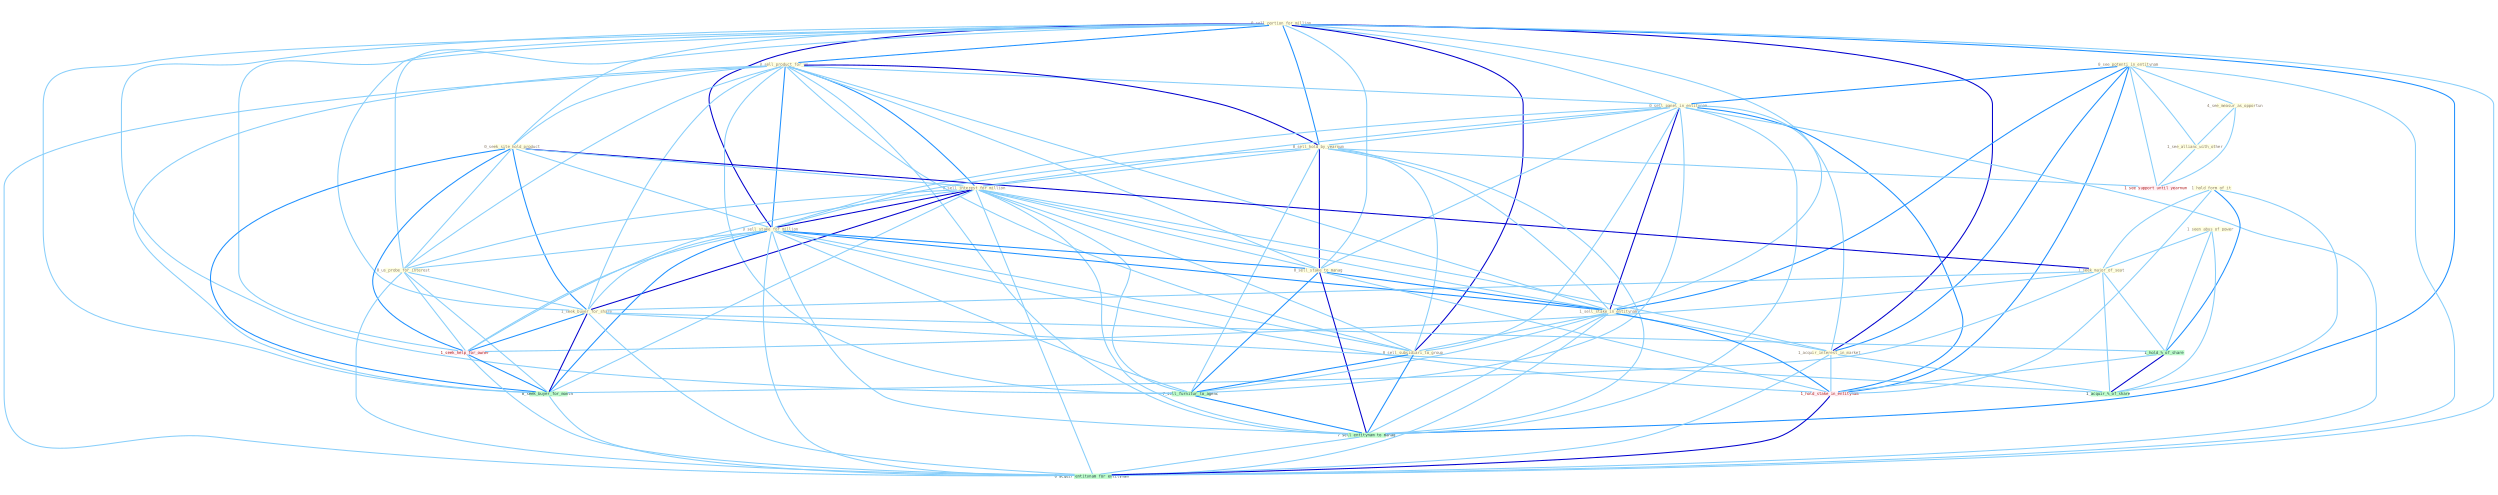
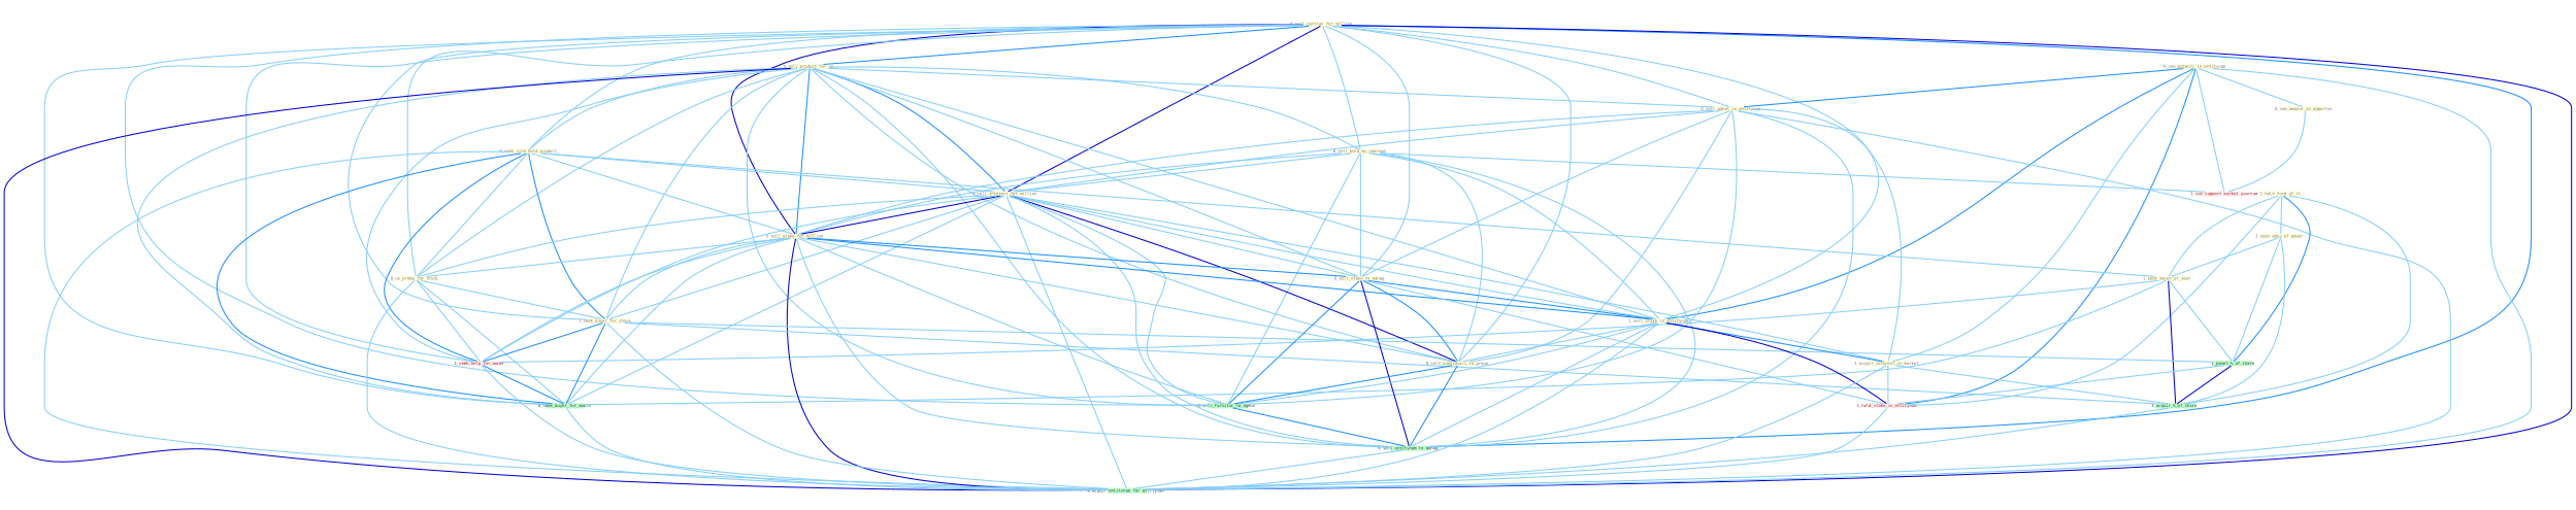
  graph {
    fontname="DejaVu Sans Mono"
    node [color="#ffffe0" fixedsize=true fontcolor="#8b7d6b" fontname="DejaVu Sans Mono" fontsize=4 shape=polygon style=filled]
    edge [color="#87cefa" fontname="DejaVu Sans Mono" w=1]
    "0_sell_portion_for_million " [height=.06 width=.5]
    "0_see_potenti_in_entitynam " [height=.06 width=.5]
    "0_sell_product_for_us " [height=.06 width=.5]
    "0_sell_panel_in_entitynam " [height=.06 width=.5]
    n5 [height=.06 label="0_seek_site_hold_product" width=.5]
    "1_hold_form_of_it " [height=.06 width=.5]
    "1_seen_abus_of_power " [height=.06 width=.5]
    "1_seek_major_of_seat " [height=.06 width=.5]
    "0_sell_hold_by_yearnum " [height=.06 width=.5]
    "0_sell_interest_for_million " [height=.06 width=.5]
    "0_sell_stake_for_million " [height=.06 width=.5]
    "0_sell_stake_to_manag " [height=.06 width=.5]
-   "0_us_probe_for_studi " [height=.06 width=.5 label="0_us_probe_for_interest"]
+   "0_us_probe_for_studi " [height=.06 width=.5]
    "1_seek_buyer_for_share " [height=.06 width=.5]
    "1_sell_stake_in_entitynam " [height=.06 width=.5]
    "1_acquir_interest_in_market " [height=.06 width=.5]
-   "0_see_measur_as_opportun " [height=.06 width=.5 label="4_see_measur_as_opportun"]
-   "1_see_allianc_with_other " [height=.06 width=.5]
+   "0_see_measur_as_opportun " [height=.06 width=.5]
    "0_sell_subsidiari_to_group " [height=.06 width=.5]
    "1_hold_stake_in_entitynam " [color="#fff0f5" fontcolor="#b22222" height=.06 width=.5]
    "1_seek_help_for_owner " [color="#fff0f5" fontcolor="#b22222" height=.06 width=.5]
-   "1_see_support_until_yearnum " [color="#fff0f5" fontcolor="#b22222" height=.06 width=.5]
+   "1_see_support_until_yearnum " [color="#fff0f5" fontcolor="#b22222" height=.06 width=.5 label="1_see_support_market_yearnum"]
    "0_seek_buyer_for_month " [color="#BDFCC9" fontcolor="#2f4f4f" height=.06 width=.5]
-   "0_sell_furnitur_to_agenc " [color="#BDFCC9" fontcolor="#2f4f4f" height=.06 width=.5 label="7_sell_furnitur_to_agenc"]
-   "0_sell_entitynam_to_manag " [color="#BDFCC9" fontcolor="#2f4f4f" height=.06 width=.5 label="7_sell_entitynam_to_manag"]
+   "0_sell_furnitur_to_agenc " [color="#BDFCC9" fontcolor="#2f4f4f" height=.06 width=.5]
+   "0_sell_entitynam_to_manag " [color="#BDFCC9" fontcolor="#2f4f4f" height=.06 width=.5]
    "0_acquir_entitynam_for_entitynam " [color="#BDFCC9" fontcolor="#2f4f4f" height=.06 width=.5]
-   "1_hold_%_of_share " [color="#BDFCC9" fontcolor="#2f4f4f" height=.06 width=.5]
+   "1_hold_%_of_share " [color="#BDFCC9" fontcolor="#2f4f4f" height=.06 width=.5 label="1_panel_%_of_share"]
    "1_acquir_%_of_share " [color="#BDFCC9" fontcolor="#2f4f4f" height=.06 width=.5]
    subgraph sub_1 {
      "0_sell_portion_for_million "
      "0_see_potenti_in_entitynam "
      "0_sell_product_for_us "
      "0_sell_panel_in_entitynam "
      n5
      "1_hold_form_of_it "
      "1_seen_abus_of_power "
      "1_seek_major_of_seat "
      "0_sell_hold_by_yearnum "
      "0_sell_interest_for_million "
      "0_sell_stake_for_million "
      "0_sell_stake_to_manag "
      "0_us_probe_for_studi "
      "1_seek_buyer_for_share "
      "1_sell_stake_in_entitynam "
      "1_acquir_interest_in_market "
      "0_see_measur_as_opportun "
-     "1_see_allianc_with_other "
      "0_sell_subsidiari_to_group "
    }
    subgraph sub_2 {
      "1_hold_stake_in_entitynam "
      "1_seek_help_for_owner "
      "1_see_support_until_yearnum "
    }
    "0_sell_portion_for_million " -- "0_sell_product_for_us " [color="#1e90ff" w=2]
    "0_sell_portion_for_million " -- "0_sell_panel_in_entitynam "
    "0_sell_portion_for_million " -- n5
-   "0_sell_portion_for_million " -- "0_sell_hold_by_yearnum " [color="#1e90ff"]
-   "0_sell_portion_for_million " -- "1_acquir_interest_in_market " [color="#0000cd" w=3]
+   "0_sell_portion_for_million " -- "0_sell_hold_by_yearnum "
+   "0_sell_portion_for_million " -- "0_sell_interest_for_million " [color="#0000cd" w=3]
    "0_sell_portion_for_million " -- "0_sell_stake_for_million " [color="#0000cd" w=3]
    "0_sell_portion_for_million " -- "0_sell_stake_to_manag "
    "0_sell_portion_for_million " -- "0_us_probe_for_studi "
    "0_sell_portion_for_million " -- "1_seek_buyer_for_share "
    "0_sell_portion_for_million " -- "1_sell_stake_in_entitynam "
-   "0_sell_portion_for_million " -- "0_sell_subsidiari_to_group " [color="#0000cd"]
+   "0_sell_portion_for_million " -- "0_sell_subsidiari_to_group "
    "0_sell_portion_for_million " -- "1_seek_help_for_owner "
    "0_sell_portion_for_million " -- "0_seek_buyer_for_month "
    "0_sell_portion_for_million " -- "0_sell_furnitur_to_agenc "
    "0_sell_portion_for_million " -- "0_sell_entitynam_to_manag " [color="#1e90ff"]
-   "0_sell_portion_for_million " -- "0_acquir_entitynam_for_entitynam "
+   "0_sell_portion_for_million " -- "0_acquir_entitynam_for_entitynam " [color="#0000cd"]
    "0_see_potenti_in_entitynam " -- "0_sell_panel_in_entitynam " [color="#1e90ff" w=2]
    "0_see_potenti_in_entitynam " -- "1_sell_stake_in_entitynam " [color="#1e90ff" w=2]
-   "0_see_potenti_in_entitynam " -- "1_acquir_interest_in_market " [color="#1e90ff"]
+   "0_see_potenti_in_entitynam " -- "1_acquir_interest_in_market "
    "0_see_potenti_in_entitynam " -- "0_see_measur_as_opportun "
-   "0_see_potenti_in_entitynam " -- "1_see_allianc_with_other "
    "0_see_potenti_in_entitynam " -- "1_hold_stake_in_entitynam " [color="#1e90ff" w=2]
    "0_see_potenti_in_entitynam " -- "1_see_support_until_yearnum "
    "0_see_potenti_in_entitynam " -- "0_acquir_entitynam_for_entitynam "
    "0_sell_product_for_us " -- "0_sell_panel_in_entitynam "
    "0_sell_product_for_us " -- n5
-   "0_sell_product_for_us " -- "0_sell_hold_by_yearnum " [color="#0000cd"]
+   "0_sell_product_for_us " -- "0_sell_hold_by_yearnum "
    "0_sell_product_for_us " -- "0_sell_interest_for_million " [color="#1e90ff" w=2]
    "0_sell_product_for_us " -- "0_sell_stake_for_million " [color="#1e90ff" w=2]
    "0_sell_product_for_us " -- "0_sell_stake_to_manag "
    "0_sell_product_for_us " -- "0_us_probe_for_studi "
    "0_sell_product_for_us " -- "1_seek_buyer_for_share "
    "0_sell_product_for_us " -- "1_sell_stake_in_entitynam "
    "0_sell_product_for_us " -- "0_sell_subsidiari_to_group "
+   "0_sell_product_for_us " -- "1_seek_help_for_owner "
    "0_sell_product_for_us " -- "0_seek_buyer_for_month "
    "0_sell_product_for_us " -- "0_sell_furnitur_to_agenc "
    "0_sell_product_for_us " -- "0_sell_entitynam_to_manag "
-   "0_sell_product_for_us " -- "0_acquir_entitynam_for_entitynam "
-   "0_sell_panel_in_entitynam " -- "0_sell_hold_by_yearnum "
+   "0_sell_product_for_us " -- "0_acquir_entitynam_for_entitynam " [color="#0000cd"]
    "0_sell_panel_in_entitynam " -- "0_sell_interest_for_million "
    "0_sell_panel_in_entitynam " -- "0_sell_stake_for_million "
    "0_sell_panel_in_entitynam " -- "0_sell_stake_to_manag "
-   "0_sell_panel_in_entitynam " -- "1_sell_stake_in_entitynam " [color="#0000cd" w=3]
    "0_sell_panel_in_entitynam " -- "1_acquir_interest_in_market "
    "0_sell_panel_in_entitynam " -- "0_sell_subsidiari_to_group "
-   "0_sell_panel_in_entitynam " -- "1_hold_stake_in_entitynam " [color="#1e90ff" w=2]
    "0_sell_panel_in_entitynam " -- "0_sell_furnitur_to_agenc "
    "0_sell_panel_in_entitynam " -- "0_sell_entitynam_to_manag "
    "0_sell_panel_in_entitynam " -- "0_acquir_entitynam_for_entitynam "
-   n5 -- "1_seek_major_of_seat " [color="#0000cd"]
+   n5 -- "1_seek_major_of_seat "
    n5 -- "0_sell_interest_for_million "
    n5 -- "0_sell_stake_for_million "
    n5 -- "0_us_probe_for_studi "
    n5 -- "1_seek_buyer_for_share " [color="#1e90ff" w=2]
    n5 -- "1_seek_help_for_owner " [color="#1e90ff" w=2]
    n5 -- "0_seek_buyer_for_month " [color="#1e90ff" w=2]
+   n5 -- "0_acquir_entitynam_for_entitynam "
+   "1_hold_form_of_it " -- "1_seen_abus_of_power "
    "1_hold_form_of_it " -- "1_seek_major_of_seat "
    "1_hold_form_of_it " -- "1_hold_stake_in_entitynam "
    "1_hold_form_of_it " -- "1_hold_%_of_share " [color="#1e90ff" w=2]
    "1_hold_form_of_it " -- "1_acquir_%_of_share "
    "1_seen_abus_of_power " -- "1_seek_major_of_seat "
    "1_seen_abus_of_power " -- "1_hold_%_of_share "
    "1_seen_abus_of_power " -- "1_acquir_%_of_share "
-   "1_seek_major_of_seat " -- "1_seek_buyer_for_share "
    "1_seek_major_of_seat " -- "1_seek_help_for_owner "
    "1_seek_major_of_seat " -- "0_seek_buyer_for_month "
    "1_seek_major_of_seat " -- "1_hold_%_of_share "
-   "1_seek_major_of_seat " -- "1_acquir_%_of_share "
+   "1_seek_major_of_seat " -- "1_acquir_%_of_share " [color="#0000cd"]
    "0_sell_hold_by_yearnum " -- "0_sell_interest_for_million "
    "0_sell_hold_by_yearnum " -- "0_sell_stake_for_million "
-   "0_sell_hold_by_yearnum " -- "0_sell_stake_to_manag " [color="#0000cd"]
+   "0_sell_hold_by_yearnum " -- "0_sell_stake_to_manag "
    "0_sell_hold_by_yearnum " -- "1_sell_stake_in_entitynam "
    "0_sell_hold_by_yearnum " -- "0_sell_subsidiari_to_group "
    "0_sell_hold_by_yearnum " -- "1_see_support_until_yearnum "
    "0_sell_hold_by_yearnum " -- "0_sell_furnitur_to_agenc "
    "0_sell_hold_by_yearnum " -- "0_sell_entitynam_to_manag "
    "0_sell_interest_for_million " -- "0_sell_stake_for_million " [color="#0000cd" w=3]
    "0_sell_interest_for_million " -- "0_sell_stake_to_manag "
    "0_sell_interest_for_million " -- "0_us_probe_for_studi "
-   "0_sell_interest_for_million " -- "1_seek_buyer_for_share " [color="#0000cd"]
+   "0_sell_interest_for_million " -- "1_seek_buyer_for_share "
    "0_sell_interest_for_million " -- "1_sell_stake_in_entitynam "
    "0_sell_interest_for_million " -- "1_acquir_interest_in_market "
-   "0_sell_interest_for_million " -- "0_sell_subsidiari_to_group "
+   "0_sell_interest_for_million " -- "0_sell_subsidiari_to_group " [color="#0000cd"]
    "0_sell_interest_for_million " -- "1_seek_help_for_owner "
    "0_sell_interest_for_million " -- "0_seek_buyer_for_month "
    "0_sell_interest_for_million " -- "0_sell_furnitur_to_agenc "
    "0_sell_interest_for_million " -- "0_sell_entitynam_to_manag "
    "0_sell_interest_for_million " -- "0_acquir_entitynam_for_entitynam "
    "0_sell_stake_for_million " -- "0_sell_stake_to_manag " [color="#1e90ff" w=2]
    "0_sell_stake_for_million " -- "0_us_probe_for_studi "
    "0_sell_stake_for_million " -- "1_seek_buyer_for_share "
    "0_sell_stake_for_million " -- "1_sell_stake_in_entitynam " [color="#1e90ff" w=2]
    "0_sell_stake_for_million " -- "0_sell_subsidiari_to_group "
-   "0_sell_stake_for_million " -- "1_hold_stake_in_entitynam "
    "0_sell_stake_for_million " -- "1_seek_help_for_owner "
-   "0_sell_stake_for_million " -- "0_seek_buyer_for_month " [color="#1e90ff"]
+   "0_sell_stake_for_million " -- "0_seek_buyer_for_month "
    "0_sell_stake_for_million " -- "0_sell_furnitur_to_agenc "
    "0_sell_stake_for_million " -- "0_sell_entitynam_to_manag "
-   "0_sell_stake_for_million " -- "0_acquir_entitynam_for_entitynam "
+   "0_sell_stake_for_million " -- "0_acquir_entitynam_for_entitynam " [color="#0000cd"]
    "0_sell_stake_to_manag " -- "1_sell_stake_in_entitynam " [color="#1e90ff" w=2]
+   "0_sell_stake_to_manag " -- "0_sell_subsidiari_to_group " [color="#1e90ff" w=2]
    "0_sell_stake_to_manag " -- "1_hold_stake_in_entitynam "
    "0_sell_stake_to_manag " -- "0_sell_furnitur_to_agenc " [color="#1e90ff" w=2]
    "0_sell_stake_to_manag " -- "0_sell_entitynam_to_manag " [color="#0000cd" w=3]
    "0_us_probe_for_studi " -- "1_seek_buyer_for_share "
    "0_us_probe_for_studi " -- "1_seek_help_for_owner "
    "0_us_probe_for_studi " -- "0_seek_buyer_for_month "
    "0_us_probe_for_studi " -- "0_acquir_entitynam_for_entitynam "
    "1_seek_buyer_for_share " -- "1_seek_help_for_owner " [color="#1e90ff" w=2]
-   "1_seek_buyer_for_share " -- "0_seek_buyer_for_month " [color="#0000cd" w=3]
+   "1_seek_buyer_for_share " -- "0_seek_buyer_for_month " [color="#1e90ff" w=3]
    "1_seek_buyer_for_share " -- "0_acquir_entitynam_for_entitynam "
    "1_seek_buyer_for_share " -- "1_hold_%_of_share "
    "1_seek_buyer_for_share " -- "1_acquir_%_of_share "
-   "1_sell_stake_in_entitynam " -- "1_acquir_interest_in_market "
+   "1_sell_stake_in_entitynam " -- "1_acquir_interest_in_market " [color="#1e90ff"]
    "1_sell_stake_in_entitynam " -- "0_sell_subsidiari_to_group "
-   "1_sell_stake_in_entitynam " -- "1_hold_stake_in_entitynam " [color="#1e90ff" w=3]
+   "1_sell_stake_in_entitynam " -- "1_hold_stake_in_entitynam " [color="#0000cd" w=3]
    "1_sell_stake_in_entitynam " -- "0_sell_furnitur_to_agenc "
    "1_sell_stake_in_entitynam " -- "0_sell_entitynam_to_manag "
    "1_sell_stake_in_entitynam " -- "0_acquir_entitynam_for_entitynam "
    "1_acquir_interest_in_market " -- "1_hold_stake_in_entitynam "
    "1_acquir_interest_in_market " -- "0_acquir_entitynam_for_entitynam "
    "1_acquir_interest_in_market " -- "1_acquir_%_of_share "
-   "0_see_measur_as_opportun " -- "1_see_allianc_with_other "
    "0_see_measur_as_opportun " -- "1_see_support_until_yearnum "
-   "1_see_allianc_with_other " -- "1_see_support_until_yearnum "
    "0_sell_subsidiari_to_group " -- "0_sell_furnitur_to_agenc " [color="#1e90ff" w=2]
    "0_sell_subsidiari_to_group " -- "0_sell_entitynam_to_manag " [color="#1e90ff" w=2]
-   "1_hold_stake_in_entitynam " -- "0_acquir_entitynam_for_entitynam " [color="#0000cd"]
+   "1_hold_stake_in_entitynam " -- "0_acquir_entitynam_for_entitynam "
    "1_seek_help_for_owner " -- "0_seek_buyer_for_month " [color="#1e90ff" w=2]
    "1_seek_help_for_owner " -- "0_acquir_entitynam_for_entitynam "
    "0_seek_buyer_for_month " -- "0_acquir_entitynam_for_entitynam "
    "0_sell_furnitur_to_agenc " -- "0_sell_entitynam_to_manag " [color="#1e90ff" w=2]
    "0_sell_entitynam_to_manag " -- "0_acquir_entitynam_for_entitynam "
    "1_hold_%_of_share " -- "1_hold_stake_in_entitynam "
    "1_hold_%_of_share " -- "1_acquir_%_of_share " [color="#0000cd" w=3]
+   "1_acquir_%_of_share " -- "0_acquir_entitynam_for_entitynam "
  }
